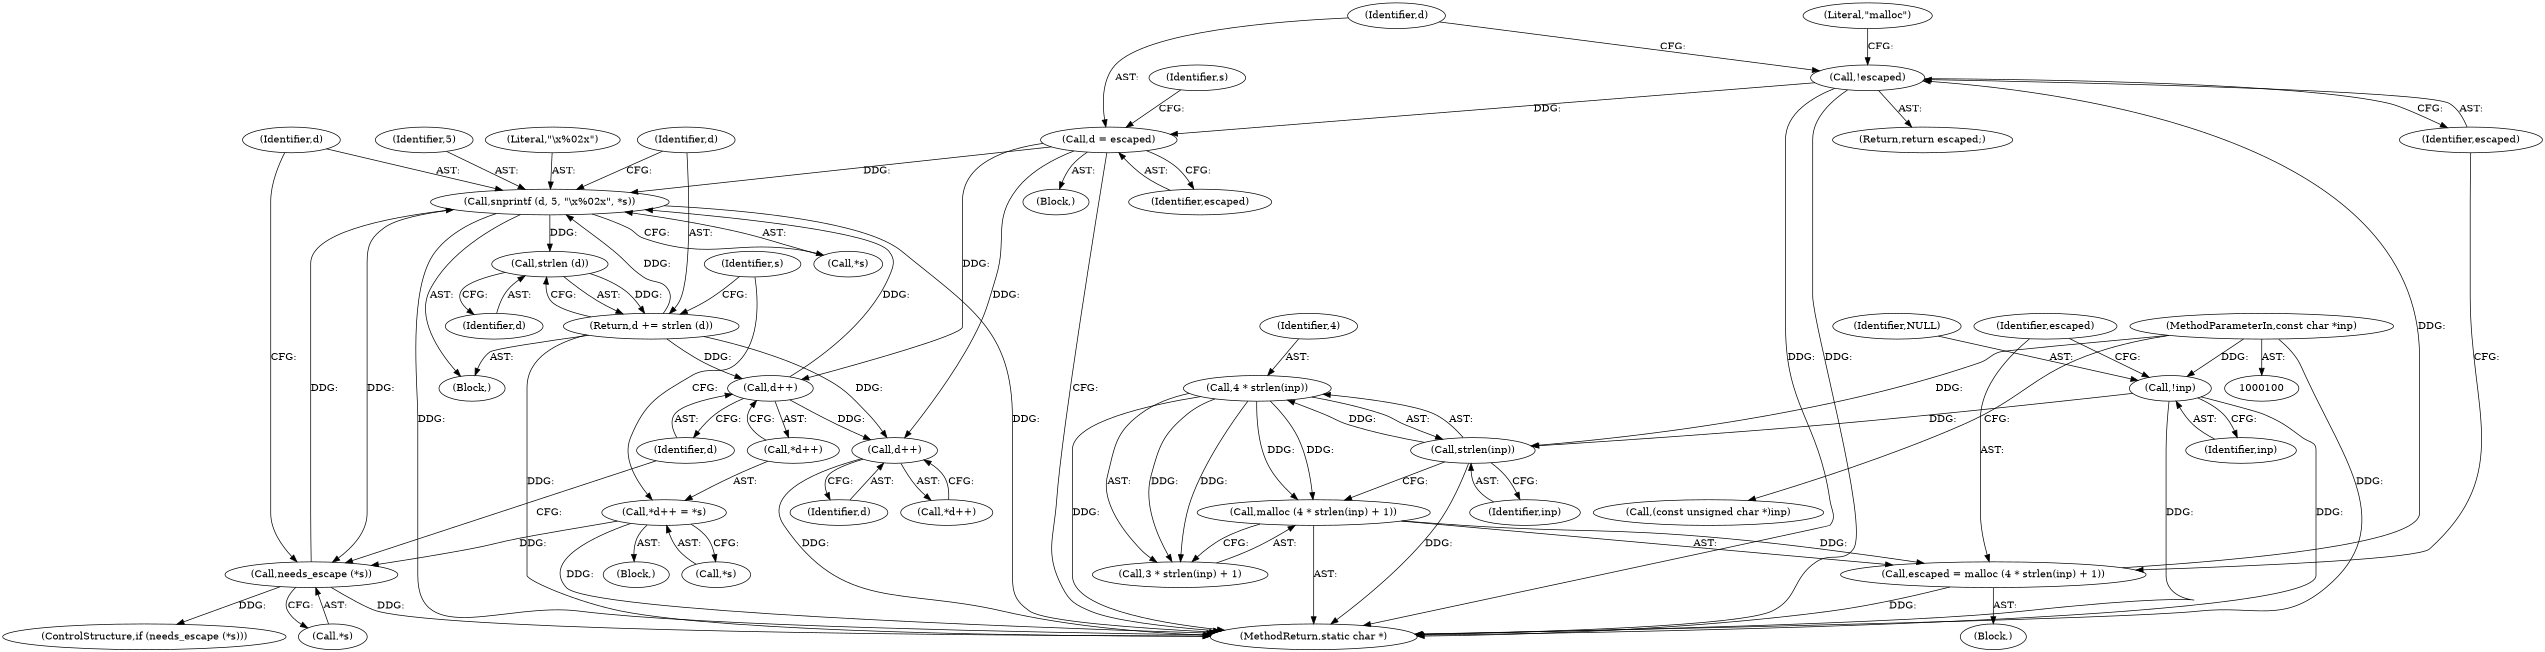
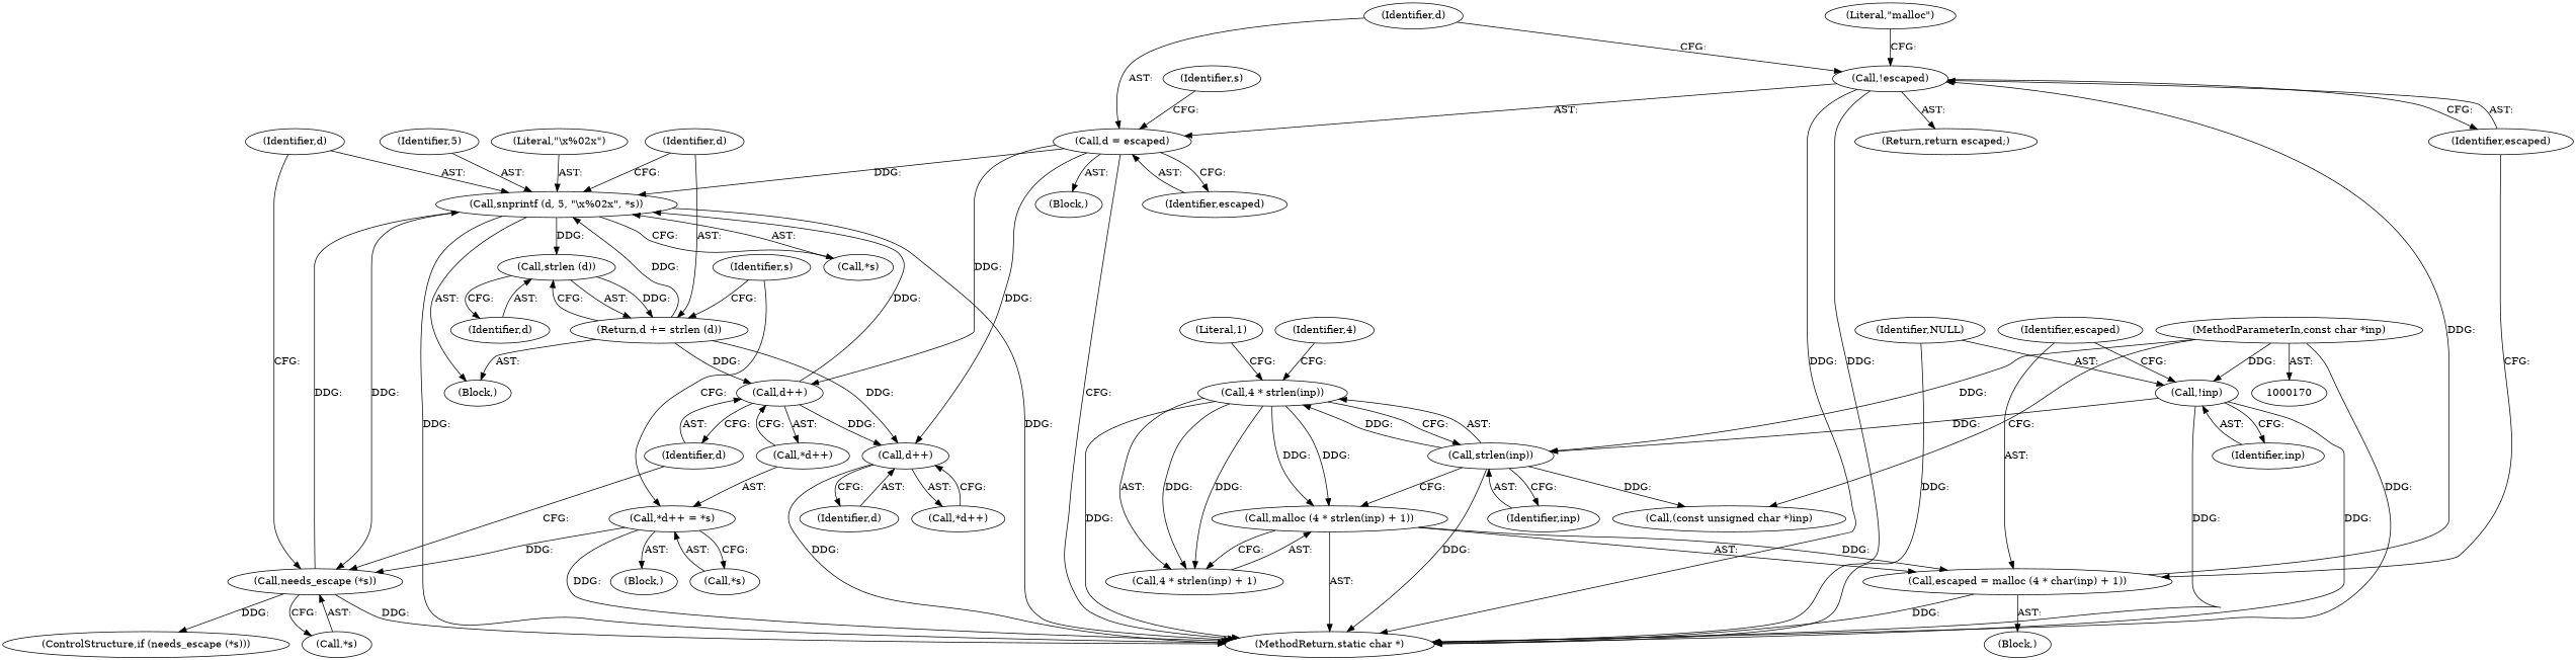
  digraph {
    n1 [label="(Call,d = escaped)"]
    n2 [label="(Call,snprintf (d, 5, \"\\x%02x\", *s))"]
    n3 [label="(Call,d++)"]
    n4 [label="(Call,d++)"]
    n5 [label="(Identifier,escaped)"]
    n6 [label="(MethodReturn,static char *)"]
    n7 [label="(Block,)"]
    n8 [label="(Call,needs_escape (*s))"]
    n9 [label="(Call,strlen (d))"]
    n10 [label="(Call,*s)"]
    n11 [label="(Block,)"]
    n12 [label="(Call,*d++)"]
    n13 [label="(Identifier,d)"]
    n14 [label="(Identifier,d)"]
    n15 [label="(Call,*d++)"]
    n16 [label="(Call,!escaped)"]
    n17 [label="(Identifier,escaped)"]
    n18 [label="(Return,return escaped;)"]
-   n19 [label="(Call,escaped = malloc (4 * strlen(inp) + 1))"]
+   n19 [label="(Call,escaped = malloc (4 * char(inp) + 1))"]
    n20 [label="(Block,)"]
    n21 [label="(Call,malloc (4 * strlen(inp) + 1))"]
-   n22 [label="(Call,3 * strlen(inp) + 1)"]
+   n22 [label="(Call,4 * strlen(inp) + 1)"]
    n23 [label="(Call,4 * strlen(inp))"]
    n24 [label="(Call,strlen(inp))"]
    n25 [label="(Identifier,inp)"]
    n26 [label="(Call,(const unsigned char *)inp)"]
    n27 [label="(Call,!inp)"]
    n28 [label="(Identifier,inp)"]
    n29 [label="(MethodParameterIn,const char *inp)"]
-   1000100
+   1000100 [label=1000170]
    n31 [label="(Call,*s)"]
    n32 [label="(ControlStructure,if (needs_escape (*s)))"]
    n33 [label="(Return,d += strlen (d))"]
    n34 [label="(Identifier,d)"]
    n35 [label="(Call,*d++ = *s)"]
    n36 [label="(Block,)"]
    n37 [label="(Call,*s)"]
    n38 [label="(Identifier,d)"]
+   n39 [label="(Literal,1)"]
    n40 [label="(Identifier,5)"]
    n41 [label="(Literal,\"malloc\")"]
    n42 [label="(Identifier,d)"]
    n43 [label="(Literal,\"\\x%02x\")"]
    n44 [label="(Identifier,d)"]
    n45 [label="(Identifier,escaped)"]
    n46 [label="(Identifier,NULL)"]
    n47 [label="(Identifier,s)"]
    n48 [label="(Identifier,s)"]
    n49 [label="(Identifier,4)"]
    n1 -> n2 [label="DDG: "]
    n1 -> n3 [label="DDG: "]
    n1 -> n4 [label="DDG: "]
    n1 -> n5 [label="CFG: "]
    n1 -> n6 [label="CFG: "]
    n1 -> n7 [label="AST: "]
    n2 -> n6 [label="DDG: "]
    n2 -> n6 [label="DDG: "]
    n2 -> n8 [label="DDG: "]
    n2 -> n9 [label="DDG: "]
    n2 -> n10 [label="CFG: "]
    n2 -> n11 [label="AST: "]
    n3 -> n2 [label="DDG: "]
    n3 -> n4 [label="DDG: "]
    n3 -> n12 [label="AST: "]
    n3 -> n13 [label="CFG: "]
    n4 -> n6 [label="DDG: "]
    n4 -> n14 [label="CFG: "]
    n4 -> n15 [label="AST: "]
    n5 -> n1 [label="AST: "]
    n8 -> n2 [label="DDG: "]
    n8 -> n6 [label="DDG: "]
    n8 -> n31 [label="CFG: "]
    n8 -> n32 [label="DDG: "]
    n9 -> n33 [label="AST: "]
    n9 -> n33 [label="DDG: "]
    n9 -> n34 [label="CFG: "]
    n10 -> n2 [label="AST: "]
    n12 -> n3 [label="CFG: "]
    n12 -> n35 [label="AST: "]
    n13 -> n3 [label="AST: "]
    n13 -> n8 [label="CFG: "]
    n14 -> n4 [label="AST: "]
    n15 -> n4 [label="CFG: "]
-   n16 -> n1 [label="DDG: "]
+   n16 -> n1 [label="AST: "]
    n16 -> n6 [label="DDG: "]
    n16 -> n6 [label="DDG: "]
    n16 -> n17 [label="CFG: "]
    n16 -> n18 [label="AST: "]
    n17 -> n16 [label="AST: "]
    n17 -> n19 [label="CFG: "]
    n19 -> n6 [label="DDG: "]
    n19 -> n16 [label="DDG: "]
    n19 -> n20 [label="AST: "]
    n21 -> n6 [label="AST: "]
    n21 -> n19 [label="AST: "]
    n21 -> n19 [label="DDG: "]
    n21 -> n22 [label="CFG: "]
    n22 -> n21 [label="AST: "]
    n23 -> n6 [label="DDG: "]
    n23 -> n21 [label="DDG: "]
    n23 -> n21 [label="DDG: "]
    n23 -> n22 [label="AST: "]
    n23 -> n22 [label="DDG: "]
    n23 -> n22 [label="DDG: "]
-   n23 -> n24 [label="AST: "]
+   n23 -> n24 [label="CFG: "]
    n24 -> n6 [label="DDG: "]
    n24 -> n21 [label="CFG: "]
    n24 -> n23 [label="AST: "]
    n24 -> n23 [label="DDG: "]
    n24 -> n25 [label="CFG: "]
+   n24 -> n26 [label="DDG: "]
    n25 -> n24 [label="AST: "]
    n27 -> n6 [label="DDG: "]
    n27 -> n6 [label="DDG: "]
    n27 -> n24 [label="DDG: "]
    n27 -> n28 [label="CFG: "]
    n28 -> n27 [label="AST: "]
    n29 -> n6 [label="DDG: "]
    n29 -> n24 [label="DDG: "]
    n29 -> n26 [label="CFG: "]
    n29 -> n27 [label="DDG: "]
    n29 -> 1000100 [label="AST: "]
    n31 -> n8 [label="AST: "]
    n33 -> n2 [label="DDG: "]
    n33 -> n3 [label="DDG: "]
    n33 -> n4 [label="DDG: "]
-   n33 -> n6 [label="DDG: "]
+   n46 -> n6 [label="DDG: "]
    n33 -> n9 [label="CFG: "]
    n33 -> n11 [label="AST: "]
    n34 -> n9 [label="AST: "]
    n35 -> n6 [label="DDG: "]
    n35 -> n8 [label="DDG: "]
    n35 -> n36 [label="AST: "]
    n35 -> n37 [label="CFG: "]
    n37 -> n35 [label="AST: "]
    n38 -> n2 [label="AST: "]
    n38 -> n8 [label="CFG: "]
+   n39 -> n23 [label="CFG: "]
    n40 -> n2 [label="AST: "]
    n41 -> n16 [label="CFG: "]
    n42 -> n2 [label="CFG: "]
    n42 -> n33 [label="AST: "]
    n43 -> n2 [label="AST: "]
    n44 -> n1 [label="AST: "]
    n44 -> n16 [label="CFG: "]
    n45 -> n19 [label="AST: "]
    n45 -> n27 [label="CFG: "]
    n46 -> n27 [label="AST: "]
    n47 -> n33 [label="CFG: "]
    n47 -> n35 [label="CFG: "]
    n48 -> n1 [label="CFG: "]
-   n49 -> n23 [label="AST: "]
+   n49 -> n23 [label="CFG: "]
  }
